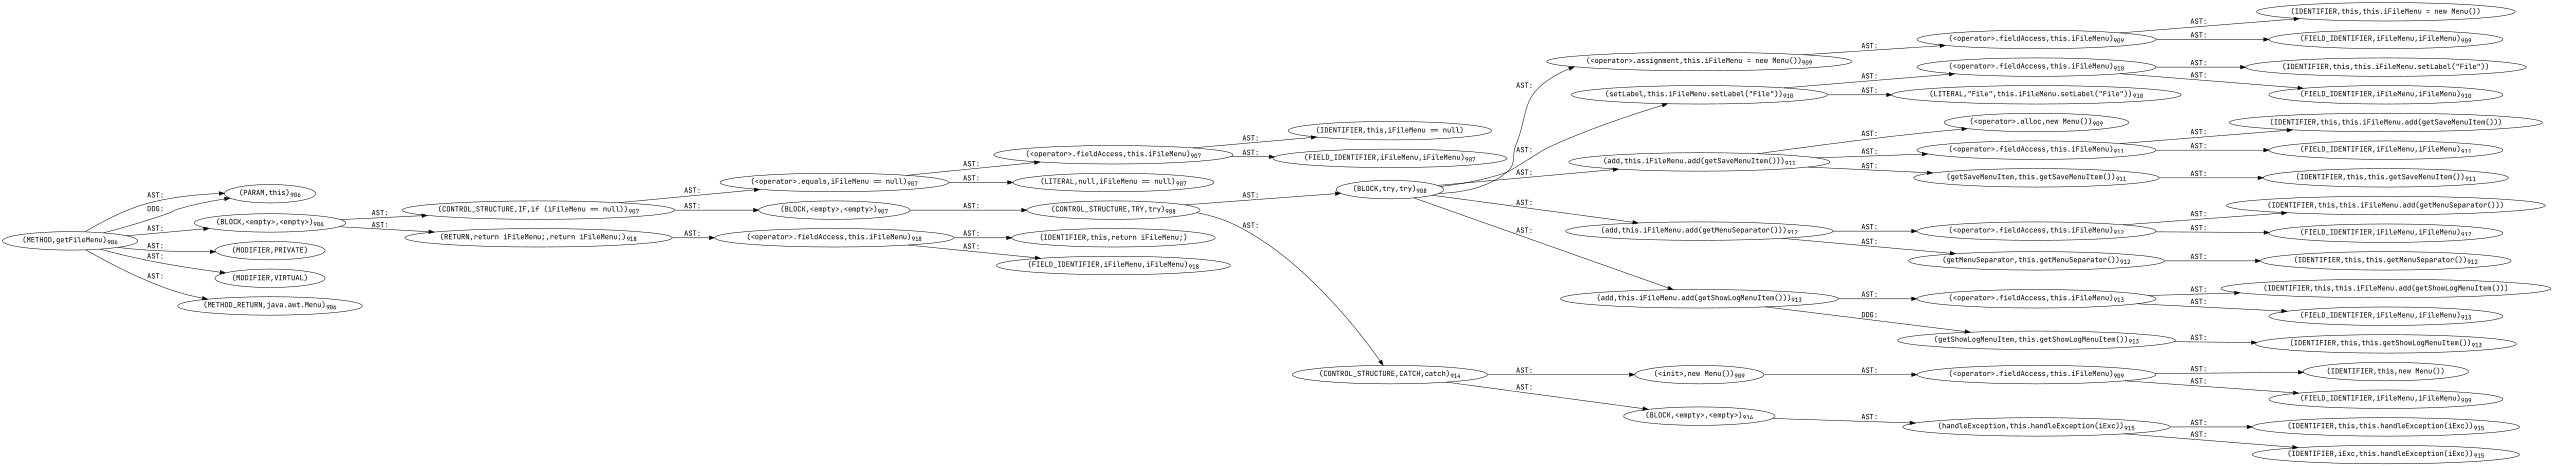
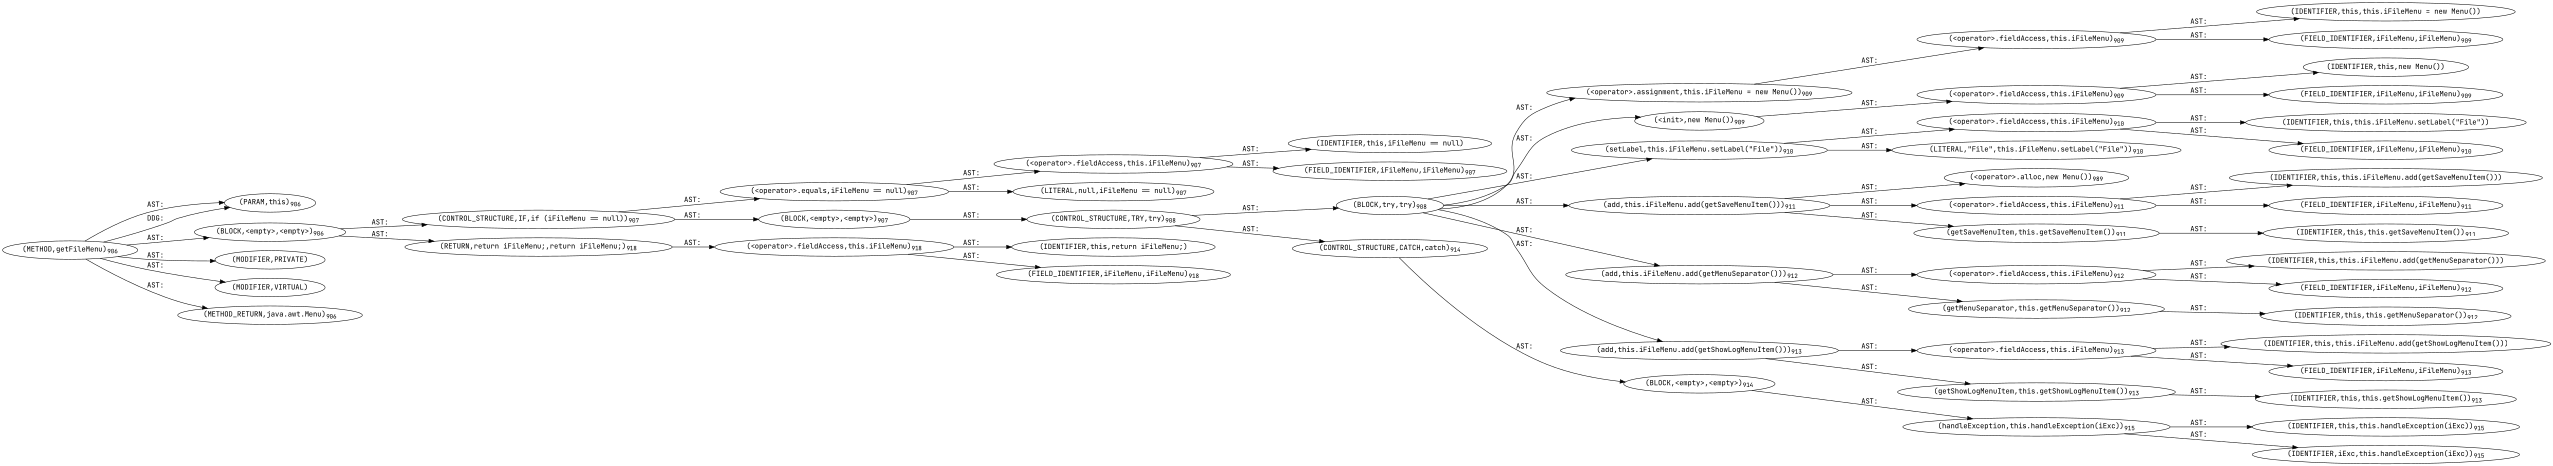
  digraph {
    fontname="JetBrains Mono"
    rankdir=LR
    node [fontname="JetBrains Mono"]
    edge [fontname="JetBrains Mono"]
    n1 [label=<(METHOD,getFileMenu)<SUB>906</SUB>>]
    n2 [label=<(PARAM,this)<SUB>906</SUB>>]
    n3 [label=<(BLOCK,&lt;empty&gt;,&lt;empty&gt;)<SUB>906</SUB>>]
    n4 [label=<(MODIFIER,PRIVATE)>]
    n5 [label=<(MODIFIER,VIRTUAL)>]
    n6 [label=<(METHOD_RETURN,java.awt.Menu)<SUB>906</SUB>>]
    n7 [label=<(CONTROL_STRUCTURE,IF,if (iFileMenu == null))<SUB>907</SUB>>]
    n8 [label=<(RETURN,return iFileMenu;,return iFileMenu;)<SUB>918</SUB>>]
    n9 [label=<(&lt;operator&gt;.equals,iFileMenu == null)<SUB>907</SUB>>]
    n10 [label=<(BLOCK,&lt;empty&gt;,&lt;empty&gt;)<SUB>907</SUB>>]
    n11 [label=<(&lt;operator&gt;.fieldAccess,this.iFileMenu)<SUB>918</SUB>>]
    n12 [label=<(&lt;operator&gt;.fieldAccess,this.iFileMenu)<SUB>907</SUB>>]
    n13 [label=<(LITERAL,null,iFileMenu == null)<SUB>907</SUB>>]
    n14 [label=<(CONTROL_STRUCTURE,TRY,try)<SUB>908</SUB>>]
    n15 [label=<(IDENTIFIER,this,iFileMenu == null)>]
    n16 [label=<(FIELD_IDENTIFIER,iFileMenu,iFileMenu)<SUB>907</SUB>>]
    n17 [label=<(BLOCK,try,try)<SUB>908</SUB>>]
    n18 [label=<(CONTROL_STRUCTURE,CATCH,catch)<SUB>914</SUB>>]
    n19 [label=<(&lt;operator&gt;.assignment,this.iFileMenu = new Menu())<SUB>909</SUB>>]
    n20 [label=<(&lt;init&gt;,new Menu())<SUB>909</SUB>>]
    n21 [label=<(setLabel,this.iFileMenu.setLabel(&quot;File&quot;))<SUB>910</SUB>>]
    n22 [label=<(add,this.iFileMenu.add(getSaveMenuItem()))<SUB>911</SUB>>]
    n23 [label=<(add,this.iFileMenu.add(getMenuSeparator()))<SUB>912</SUB>>]
    n24 [label=<(add,this.iFileMenu.add(getShowLogMenuItem()))<SUB>913</SUB>>]
    n25 [label=<(BLOCK,&lt;empty&gt;,&lt;empty&gt;)<SUB>914</SUB>>]
    n26 [label=<(&lt;operator&gt;.fieldAccess,this.iFileMenu)<SUB>909</SUB>>]
    n27 [label=<(&lt;operator&gt;.fieldAccess,this.iFileMenu)<SUB>909</SUB>>]
    n28 [label=<(&lt;operator&gt;.fieldAccess,this.iFileMenu)<SUB>910</SUB>>]
    n29 [label=<(LITERAL,&quot;File&quot;,this.iFileMenu.setLabel(&quot;File&quot;))<SUB>910</SUB>>]
-   n30 [label=<(&lt;operator&gt;.alloc,new Menu())<SUB>909</SUB>>]
+   n30 [label=<(&lt;operator&gt;.alloc,new Menu())<SUB>989</SUB>>]
    n31 [label=<(&lt;operator&gt;.fieldAccess,this.iFileMenu)<SUB>911</SUB>>]
    n32 [label=<(getSaveMenuItem,this.getSaveMenuItem())<SUB>911</SUB>>]
    n33 [label=<(&lt;operator&gt;.fieldAccess,this.iFileMenu)<SUB>912</SUB>>]
    n34 [label=<(getMenuSeparator,this.getMenuSeparator())<SUB>912</SUB>>]
    n35 [label=<(&lt;operator&gt;.fieldAccess,this.iFileMenu)<SUB>913</SUB>>]
    n36 [label=<(getShowLogMenuItem,this.getShowLogMenuItem())<SUB>913</SUB>>]
    n37 [label=<(IDENTIFIER,this,this.iFileMenu = new Menu())>]
    n38 [label=<(FIELD_IDENTIFIER,iFileMenu,iFileMenu)<SUB>909</SUB>>]
    n39 [label=<(IDENTIFIER,this,new Menu())>]
    n40 [label=<(FIELD_IDENTIFIER,iFileMenu,iFileMenu)<SUB>909</SUB>>]
    n41 [label=<(IDENTIFIER,this,this.iFileMenu.setLabel(&quot;File&quot;))>]
    n42 [label=<(FIELD_IDENTIFIER,iFileMenu,iFileMenu)<SUB>910</SUB>>]
    n43 [label=<(IDENTIFIER,this,this.iFileMenu.add(getSaveMenuItem()))>]
    n44 [label=<(FIELD_IDENTIFIER,iFileMenu,iFileMenu)<SUB>911</SUB>>]
    n45 [label=<(IDENTIFIER,this,this.getSaveMenuItem())<SUB>911</SUB>>]
    n46 [label=<(IDENTIFIER,this,this.iFileMenu.add(getMenuSeparator()))>]
    n47 [label=<(FIELD_IDENTIFIER,iFileMenu,iFileMenu)<SUB>912</SUB>>]
    n48 [label=<(IDENTIFIER,this,this.getMenuSeparator())<SUB>912</SUB>>]
    n49 [label=<(IDENTIFIER,this,this.iFileMenu.add(getShowLogMenuItem()))>]
    n50 [label=<(FIELD_IDENTIFIER,iFileMenu,iFileMenu)<SUB>913</SUB>>]
    n51 [label=<(IDENTIFIER,this,this.getShowLogMenuItem())<SUB>913</SUB>>]
    n52 [label=<(handleException,this.handleException(iExc))<SUB>915</SUB>>]
    n53 [label=<(IDENTIFIER,this,this.handleException(iExc))<SUB>915</SUB>>]
    n54 [label=<(IDENTIFIER,iExc,this.handleException(iExc))<SUB>915</SUB>>]
    n55 [label=<(IDENTIFIER,this,return iFileMenu;)>]
    n56 [label=<(FIELD_IDENTIFIER,iFileMenu,iFileMenu)<SUB>918</SUB>>]
    n1 -> n2 [label="AST: "]
    n1 -> n2 [label="DDG: "]
    n1 -> n3 [label="AST: "]
    n1 -> n4 [label="AST: "]
    n1 -> n5 [label="AST: "]
    n1 -> n6 [label="AST: "]
    n3 -> n7 [label="AST: "]
    n3 -> n8 [label="AST: "]
    n7 -> n9 [label="AST: "]
    n7 -> n10 [label="AST: "]
    n8 -> n11 [label="AST: "]
    n9 -> n12 [label="AST: "]
    n9 -> n13 [label="AST: "]
    n10 -> n14 [label="AST: "]
    n11 -> n55 [label="AST: "]
    n11 -> n56 [label="AST: "]
    n12 -> n15 [label="AST: "]
    n12 -> n16 [label="AST: "]
    n14 -> n17 [label="AST: "]
    n14 -> n18 [label="AST: "]
    n17 -> n19 [label="AST: "]
-   n18 -> n20 [label="AST: "]
+   n17 -> n20 [label="AST: "]
    n17 -> n21 [label="AST: "]
    n17 -> n22 [label="AST: "]
    n17 -> n23 [label="AST: "]
    n17 -> n24 [label="AST: "]
    n18 -> n25 [label="AST: "]
    n19 -> n26 [label="AST: "]
    n20 -> n27 [label="AST: "]
    n21 -> n28 [label="AST: "]
    n21 -> n29 [label="AST: "]
    n22 -> n30 [label="AST: "]
    n22 -> n31 [label="AST: "]
    n22 -> n32 [label="AST: "]
    n23 -> n33 [label="AST: "]
    n23 -> n34 [label="AST: "]
    n24 -> n35 [label="AST: "]
-   n24 -> n36 [label="DDG: "]
+   n24 -> n36 [label="AST: "]
    n25 -> n52 [label="AST: "]
    n26 -> n37 [label="AST: "]
    n26 -> n38 [label="AST: "]
    n27 -> n39 [label="AST: "]
    n27 -> n40 [label="AST: "]
    n28 -> n41 [label="AST: "]
    n28 -> n42 [label="AST: "]
    n31 -> n43 [label="AST: "]
    n31 -> n44 [label="AST: "]
    n32 -> n45 [label="AST: "]
    n33 -> n46 [label="AST: "]
    n33 -> n47 [label="AST: "]
    n34 -> n48 [label="AST: "]
    n35 -> n49 [label="AST: "]
    n35 -> n50 [label="AST: "]
    n36 -> n51 [label="AST: "]
    n52 -> n53 [label="AST: "]
    n52 -> n54 [label="AST: "]
  }
